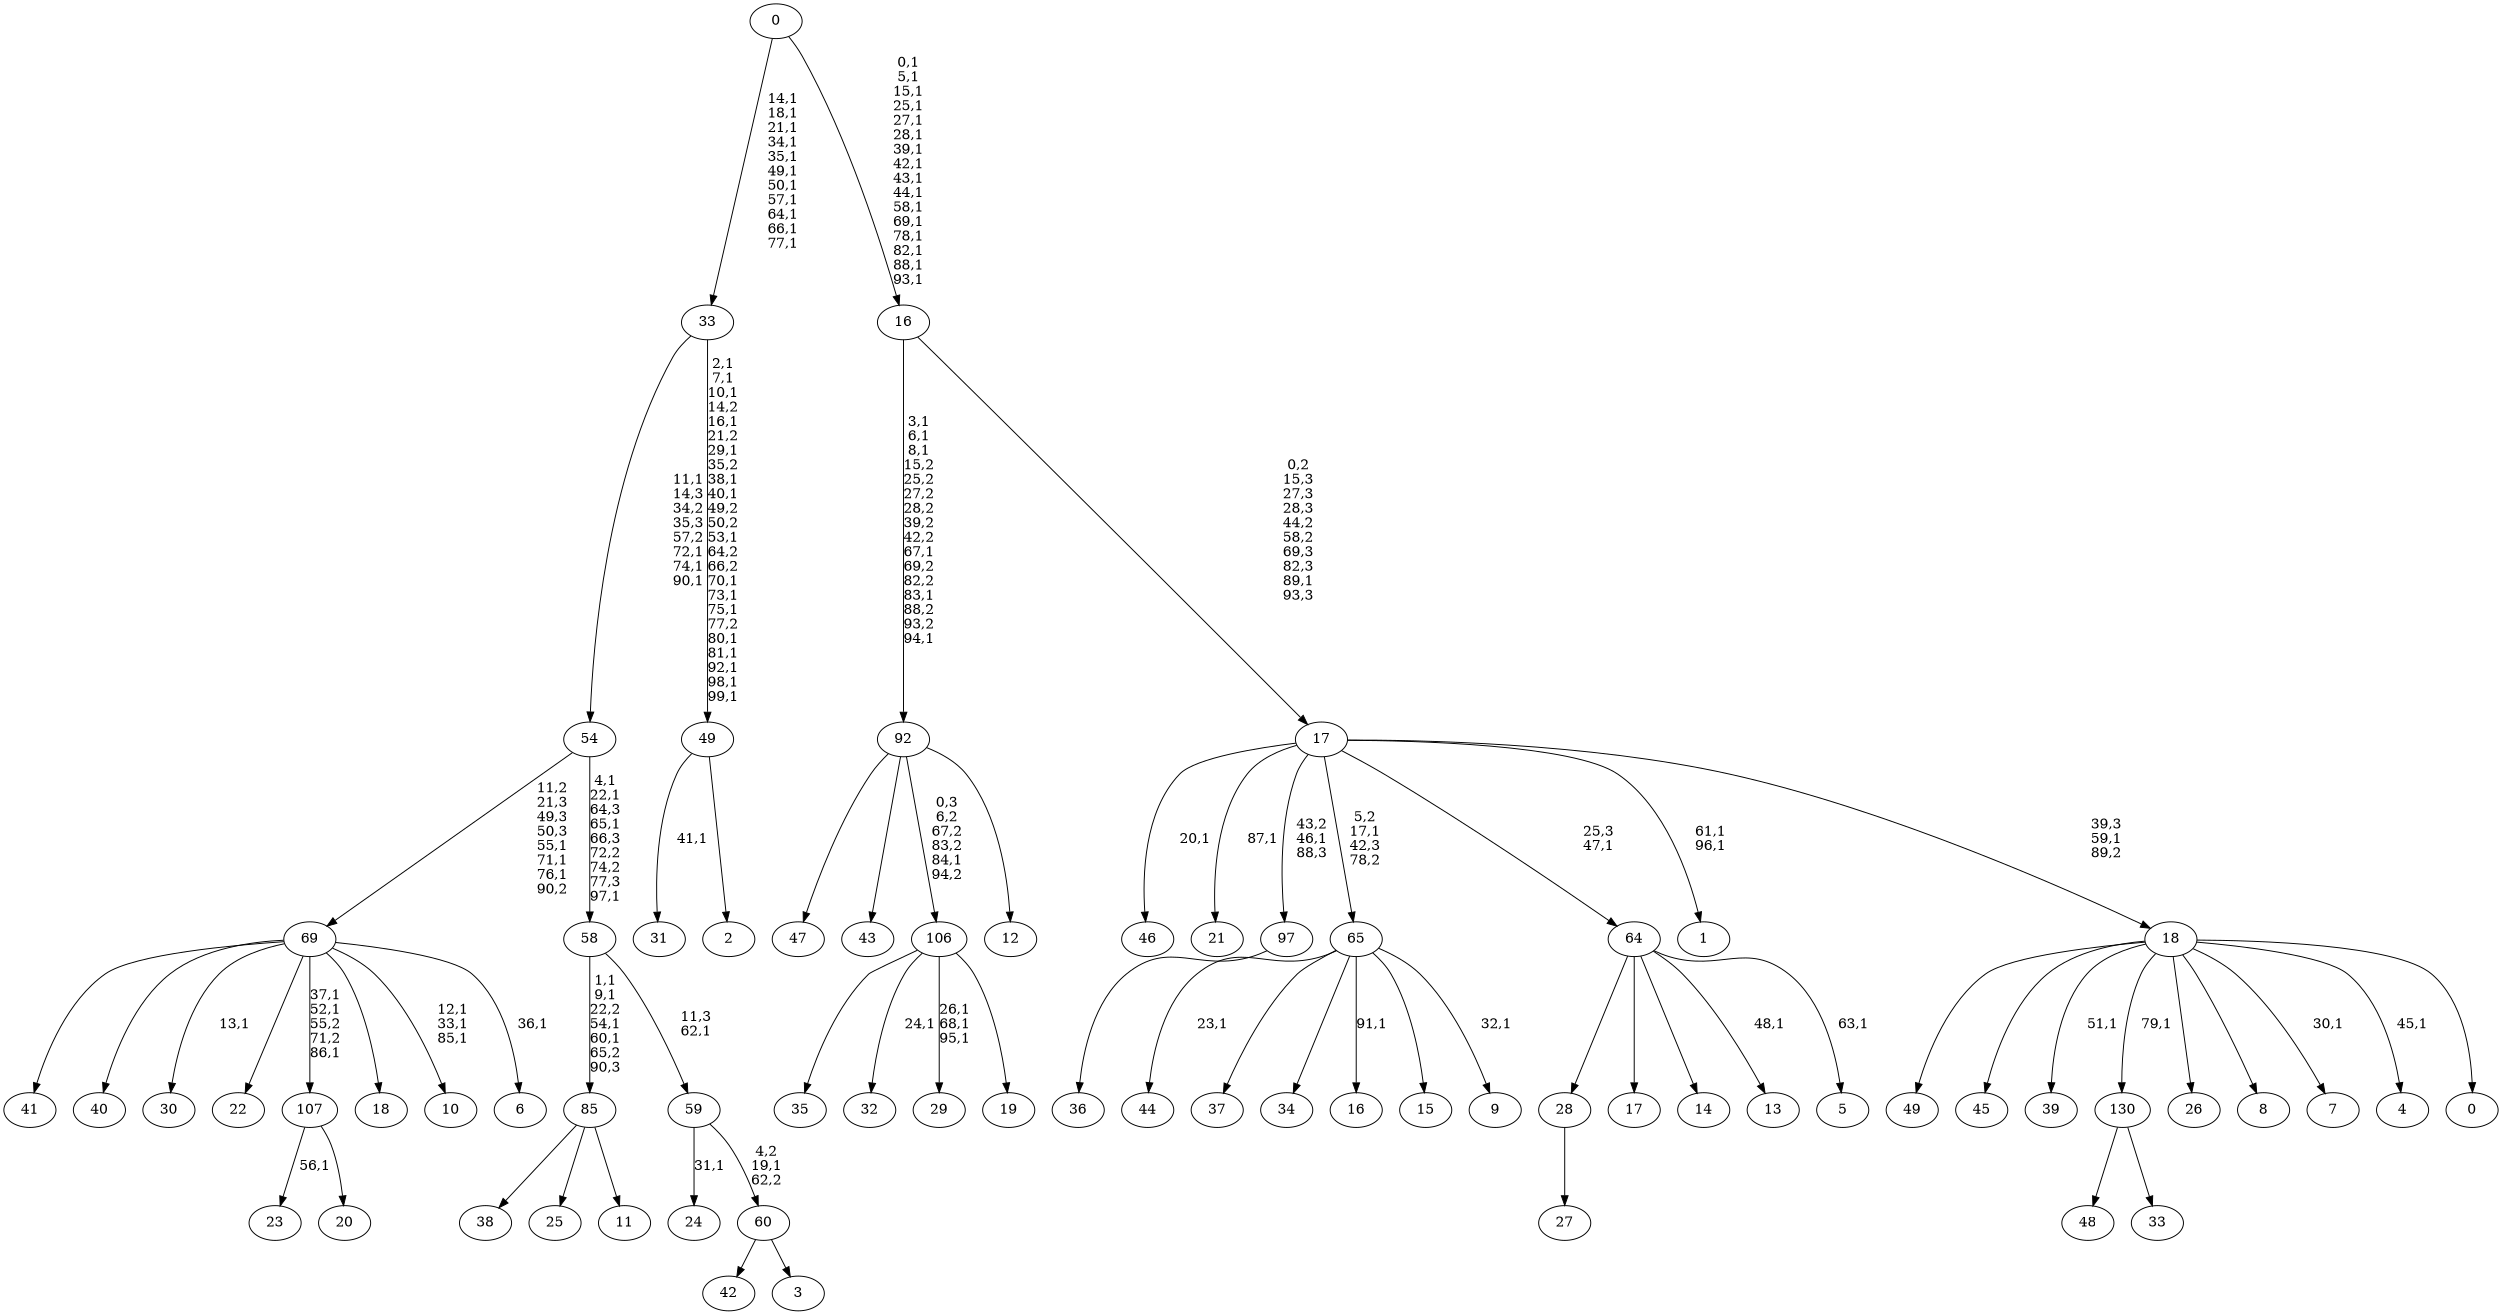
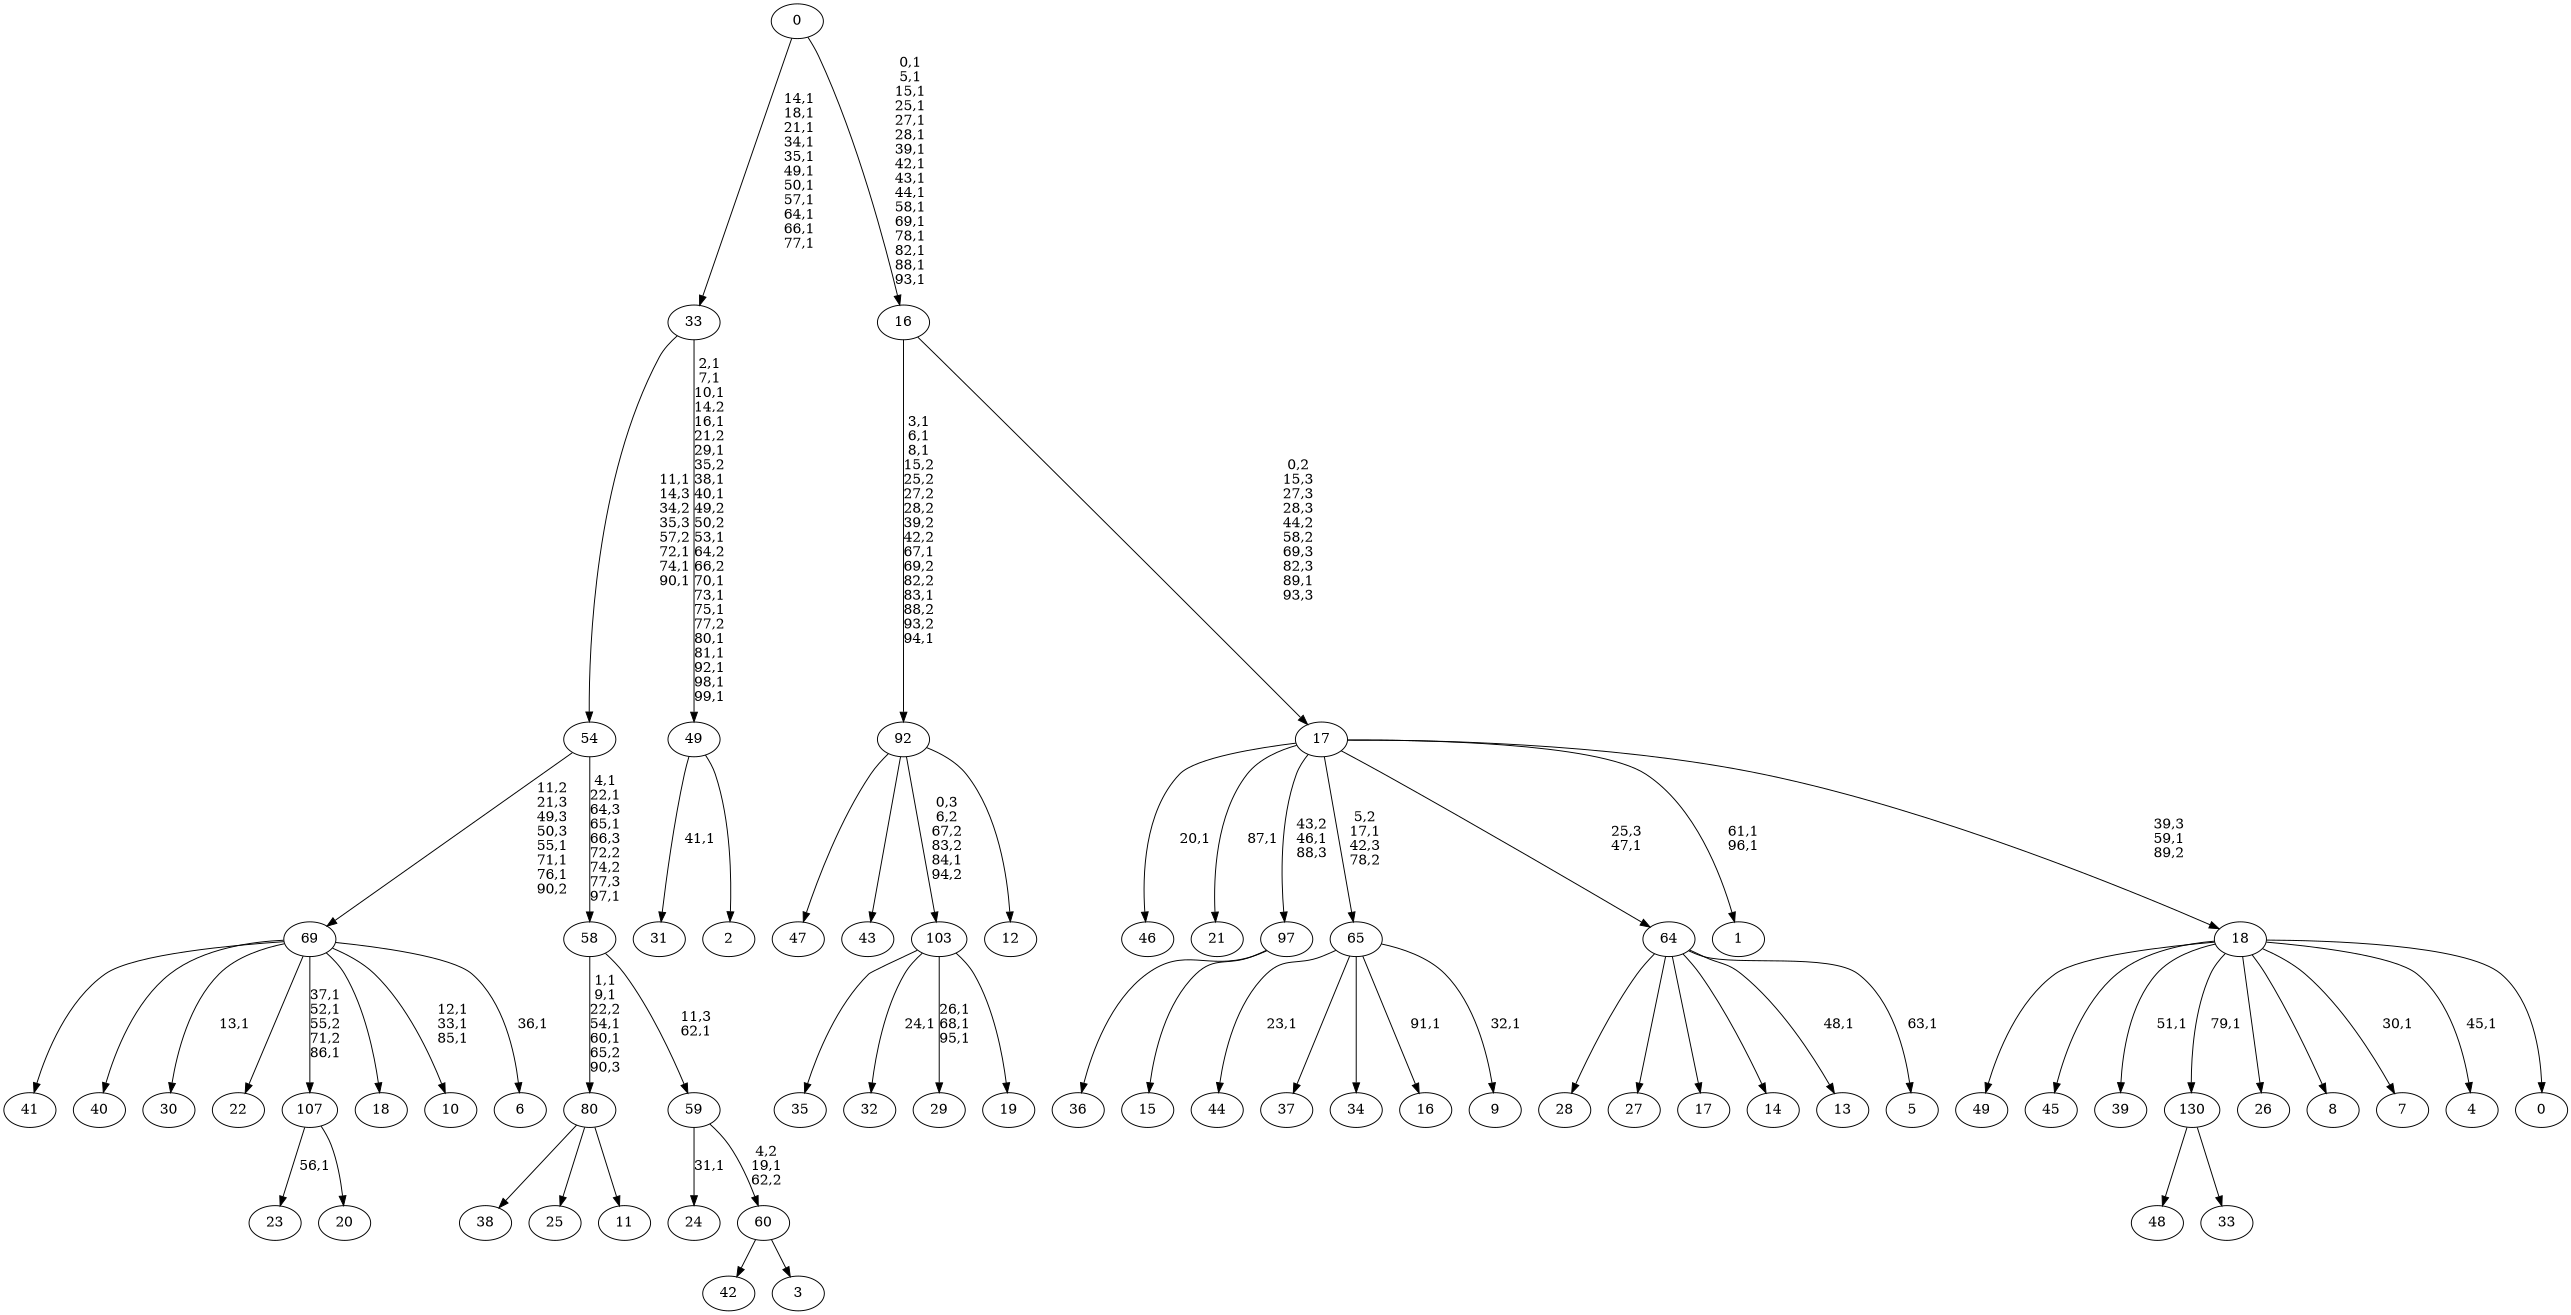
  digraph {
    n1 [label=49]
    n2 [label=48]
    n3 [label=47]
    n4 [label=46]
    n5 [label=45]
    n6 [label=44]
    n7 [label=43]
    n8 [label=42]
    n9 [label=41]
    n10 [label=40]
    n11 [label=39]
    n12 [label=38]
    n13 [label=37]
    n14 [label=36]
    n15 [label=35]
    n16 [label=34]
    n17 [label=33]
    130
    n19 [label=32]
    n20 [label=31]
    n21 [label=30]
    n22 [label=29]
    n23 [label=28]
    n24 [label=27]
    n25 [label=26]
    n26 [label=25]
    n27 [label=24]
    n28 [label=23]
    n29 [label=22]
    n30 [label=21]
    n31 [label=20]
    107
    n33 [label=19]
-   103 [label=106]
+   103
    n35 [label=18]
    n36 [label=17]
    n37 [label=16]
    n38 [label=15]
    97
    n40 [label=14]
    n41 [label=13]
    n42 [label=12]
    92
    n44 [label=11]
-   85
+   85 [label=80]
    n46 [label=10]
    n47 [label=9]
    n48 [label=65]
    n49 [label=8]
    n50 [label=7]
    n51 [label=6]
    69
    n53 [label=5]
    64
    n55 [label=4]
    n56 [label=3]
    60
    59
    58
    54
    n61 [label=2]
    49
    33
    n64 [label=1]
    n65 [label=0]
    18
    17
    16
    0
    130 -> n2
    130 -> n17
    107 -> n28 [label="56,1"]
    107 -> n31
    103 -> n15
    103 -> n19 [label="24,1"]
    103 -> n22 [label="26,1\n68,1\n95,1"]
    103 -> n33
    97 -> n14
-   n48 -> n38
+   97 -> n38
    92 -> n3
    92 -> n7
    92 -> 103 [label="0,3\n6,2\n67,2\n83,2\n84,1\n94,2"]
    92 -> n42
    85 -> n12
    85 -> n26
    85 -> n44
    n48 -> n6 [label="23,1"]
    n48 -> n13
    n48 -> n16
    n48 -> n37 [label="91,1"]
    n48 -> n47 [label="32,1"]
    69 -> n9
    69 -> n10
    69 -> n21 [label="13,1"]
    69 -> n29
    69 -> 107 [label="37,1\n52,1\n55,2\n71,2\n86,1"]
    69 -> n35
    69 -> n46 [label="12,1\n33,1\n85,1"]
    69 -> n51 [label="36,1"]
    64 -> n23
-   n23 -> n24
+   64 -> n24
    64 -> n36
    64 -> n40
    64 -> n41 [label="48,1"]
    64 -> n53 [label="63,1"]
    60 -> n8
    60 -> n56
    59 -> n27 [label="31,1"]
    59 -> 60 [label="4,2\n19,1\n62,2"]
    58 -> 85 [label="1,1\n9,1\n22,2\n54,1\n60,1\n65,2\n90,3"]
    58 -> 59 [label="11,3\n62,1"]
    54 -> 69 [label="11,2\n21,3\n49,3\n50,3\n55,1\n71,1\n76,1\n90,2"]
    54 -> 58 [label="4,1\n22,1\n64,3\n65,1\n66,3\n72,2\n74,2\n77,3\n97,1"]
    49 -> n20 [label="41,1"]
    49 -> n61
    33 -> 54 [label="11,1\n14,3\n34,2\n35,3\n57,2\n72,1\n74,1\n90,1"]
    33 -> 49 [label="2,1\n7,1\n10,1\n14,2\n16,1\n21,2\n29,1\n35,2\n38,1\n40,1\n49,2\n50,2\n53,1\n64,2\n66,2\n70,1\n73,1\n75,1\n77,2\n80,1\n81,1\n92,1\n98,1\n99,1"]
    18 -> n1
    18 -> n5
    18 -> n11 [label="51,1"]
    18 -> 130 [label="79,1"]
    18 -> n25
    18 -> n49
    18 -> n50 [label="30,1"]
    18 -> n55 [label="45,1"]
    18 -> n65
    17 -> n4 [label="20,1"]
    17 -> n30 [label="87,1"]
    17 -> 97 [label="43,2\n46,1\n88,3"]
    17 -> n48 [label="5,2\n17,1\n42,3\n78,2"]
    17 -> 64 [label="25,3\n47,1"]
    17 -> n64 [label="61,1\n96,1"]
    17 -> 18 [label="39,3\n59,1\n89,2"]
    16 -> 92 [label="3,1\n6,1\n8,1\n15,2\n25,2\n27,2\n28,2\n39,2\n42,2\n67,1\n69,2\n82,2\n83,1\n88,2\n93,2\n94,1"]
    16 -> 17 [label="0,2\n15,3\n27,3\n28,3\n44,2\n58,2\n69,3\n82,3\n89,1\n93,3"]
    0 -> 33 [label="14,1\n18,1\n21,1\n34,1\n35,1\n49,1\n50,1\n57,1\n64,1\n66,1\n77,1"]
    0 -> 16 [label="0,1\n5,1\n15,1\n25,1\n27,1\n28,1\n39,1\n42,1\n43,1\n44,1\n58,1\n69,1\n78,1\n82,1\n88,1\n93,1"]
  }
